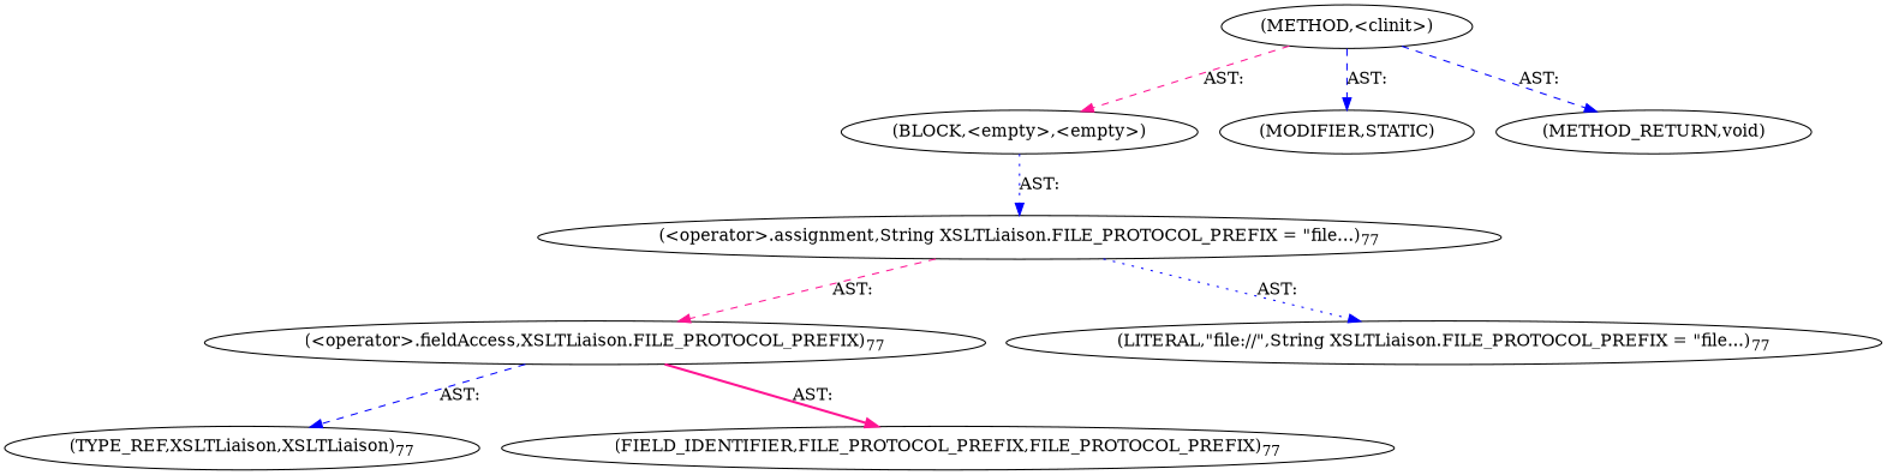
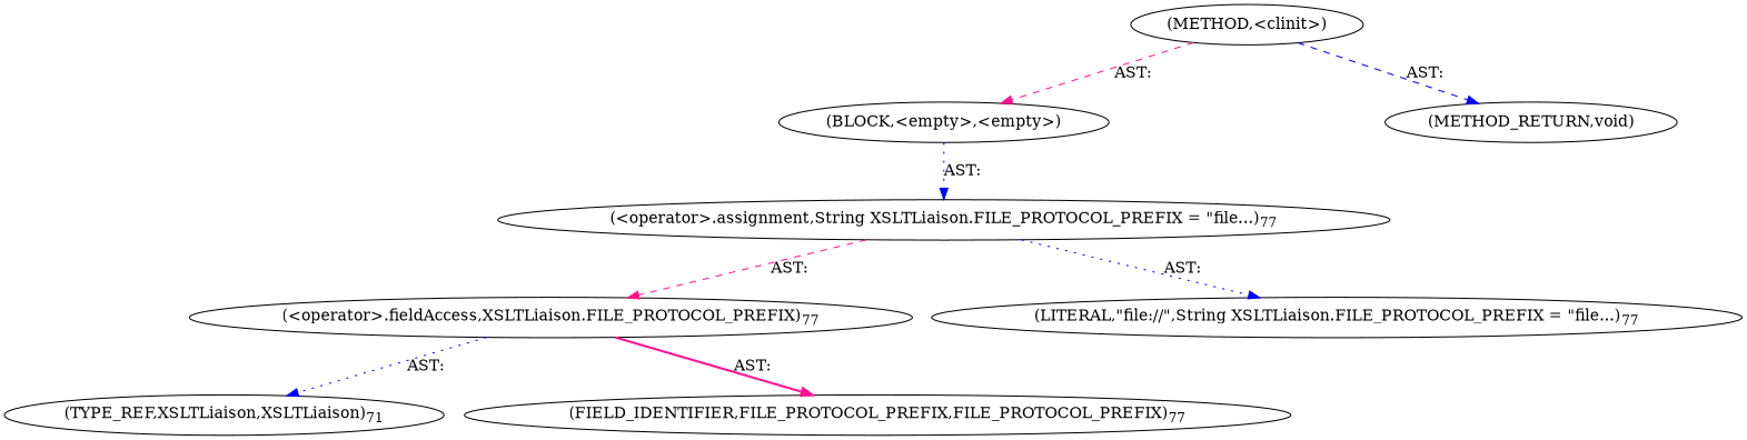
  digraph {
    edge [color=blue style=dashed]
    n1 [label=<(METHOD,&lt;clinit&gt;)>]
    n2 [label=<(BLOCK,&lt;empty&gt;,&lt;empty&gt;)>]
-   n3 [label=<(MODIFIER,STATIC)>]
    n4 [label=<(METHOD_RETURN,void)>]
    n5 [label=<(&lt;operator&gt;.assignment,String XSLTLiaison.FILE_PROTOCOL_PREFIX = &quot;file...)<SUB>77</SUB>>]
    n6 [label=<(&lt;operator&gt;.fieldAccess,XSLTLiaison.FILE_PROTOCOL_PREFIX)<SUB>77</SUB>>]
    n7 [label=<(LITERAL,&quot;file://&quot;,String XSLTLiaison.FILE_PROTOCOL_PREFIX = &quot;file...)<SUB>77</SUB>>]
-   n8 [label=<(TYPE_REF,XSLTLiaison,XSLTLiaison)<SUB>77</SUB>>]
+   n8 [label=<(TYPE_REF,XSLTLiaison,XSLTLiaison)<SUB>71</SUB>>]
    n9 [label=<(FIELD_IDENTIFIER,FILE_PROTOCOL_PREFIX,FILE_PROTOCOL_PREFIX)<SUB>77</SUB>>]
    n1 -> n2 [color=deeppink label="AST: "]
-   n1 -> n3 [label="AST: "]
    n1 -> n4 [label="AST: "]
    n2 -> n5 [label="AST: " style=dotted]
    n5 -> n6 [color=deeppink label="AST: "]
    n5 -> n7 [label="AST: " style=dotted]
-   n6 -> n8 [label="AST: "]
+   n6 -> n8 [label="AST: " style=dotted]
    n6 -> n9 [color=deeppink label="AST: " style=bold]
  }
